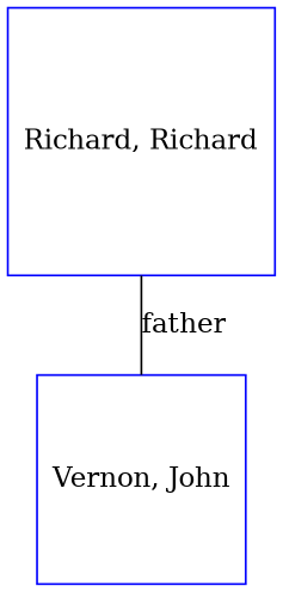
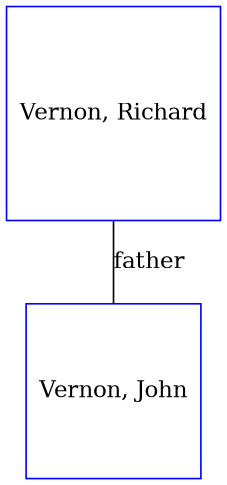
  digraph {
    node [color=blue regular=1 shape=box]
-   n1 [label="Richard, Richard"]
+   n1 [label="Vernon, Richard"]
    n2 [label="Vernon, John"]
    n1 -> n2 [arrowsize=0.0 dir=none label=father]
  }
